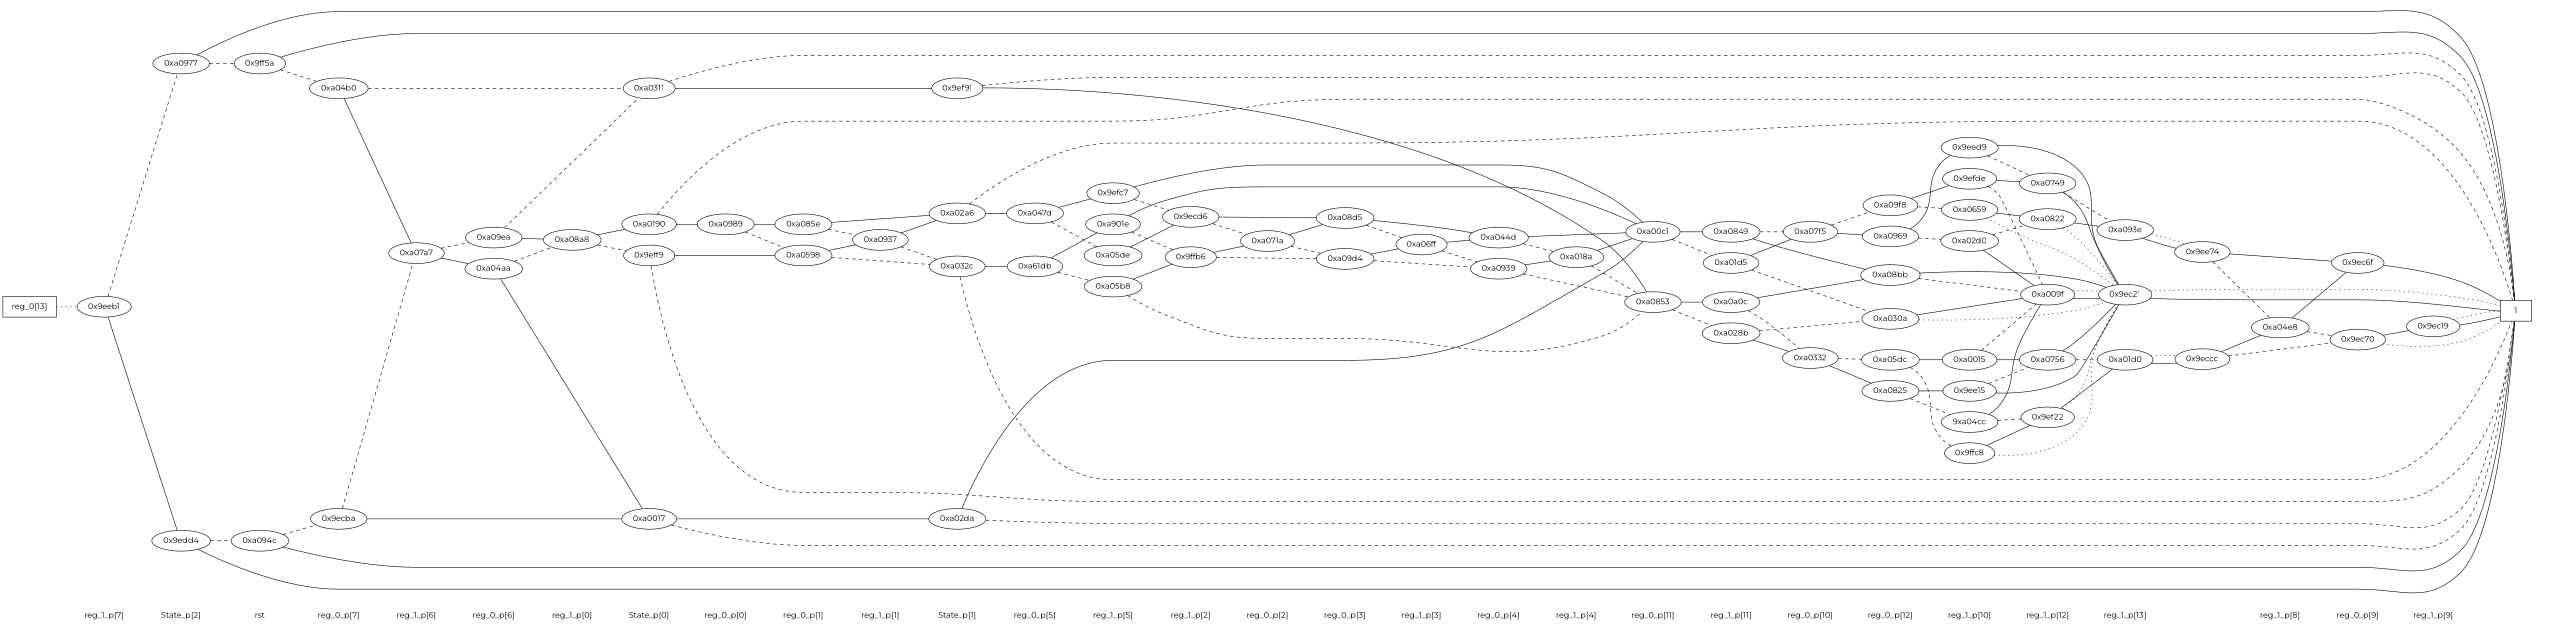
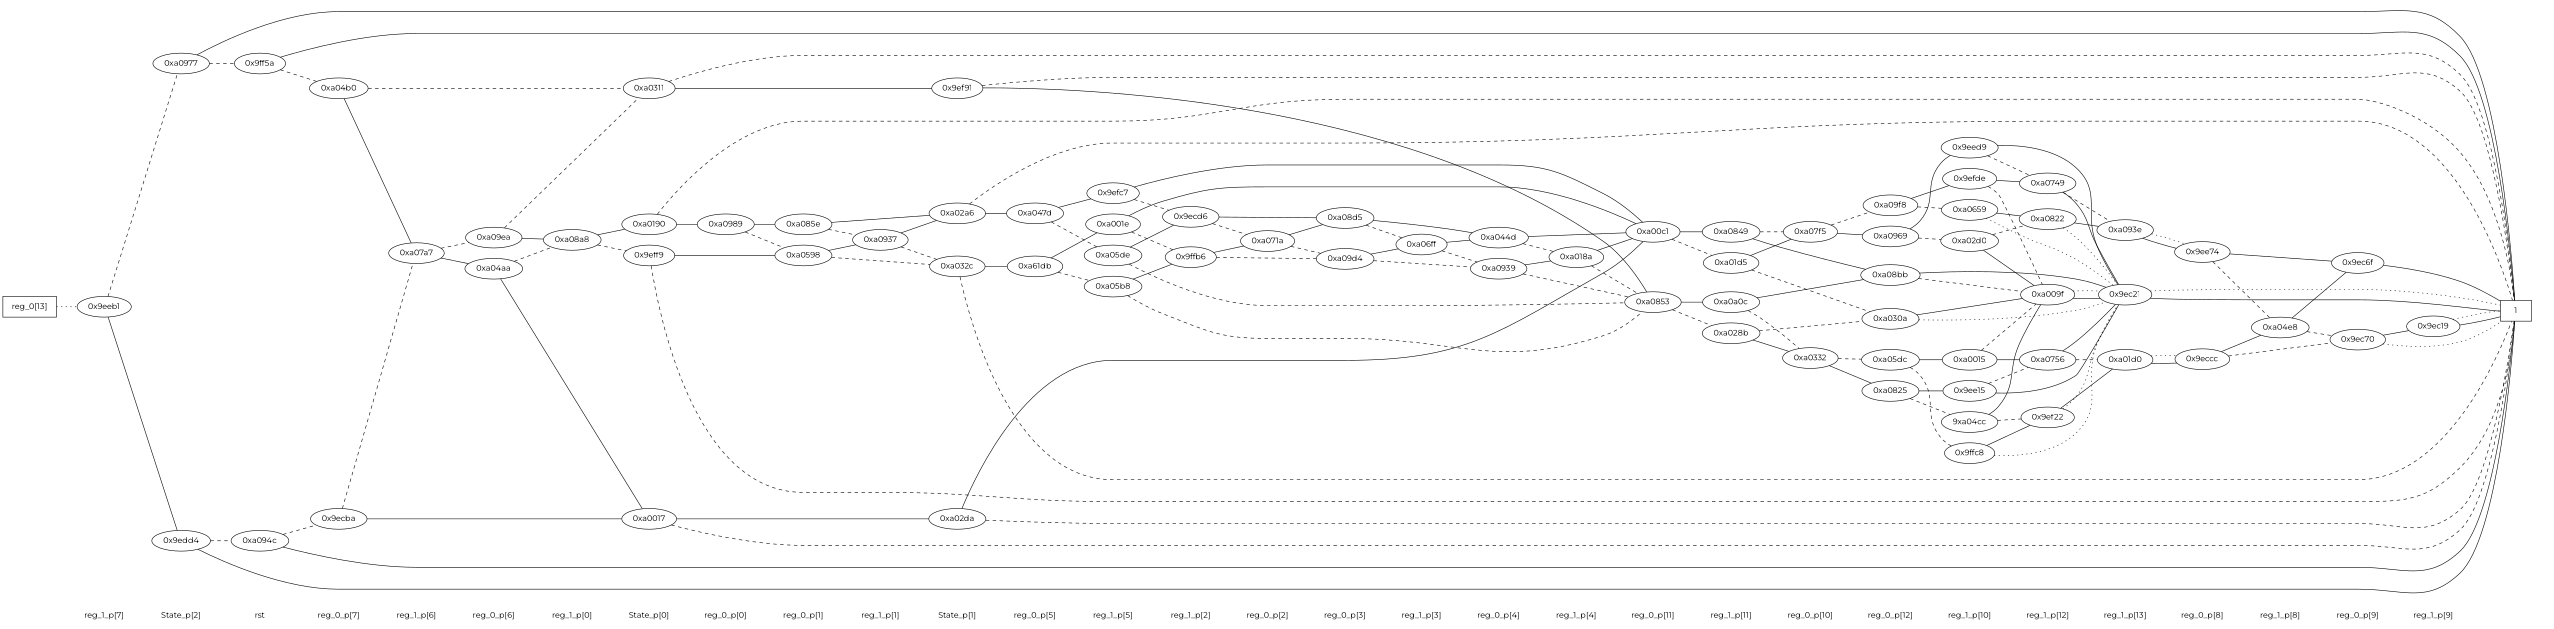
  digraph {
    fontname=Montserrat
    rankdir=LR
    node [fontname=Montserrat]
    edge [dir=none fontname=Montserrat]
    "CONST NODES" [shape=plaintext style=invis]
    " reg_1_p[7] " [shape=plaintext]
    " State_p[2] " [shape=plaintext]
    " rst " [shape=plaintext]
    " reg_0_p[7] " [shape=plaintext]
    " reg_1_p[6] " [shape=plaintext]
    " reg_0_p[6] " [shape=plaintext]
    " reg_1_p[0] " [shape=plaintext]
    " State_p[0] " [shape=plaintext]
    " reg_0_p[0] " [shape=plaintext]
    " reg_0_p[1] " [shape=plaintext]
    " reg_1_p[1] " [shape=plaintext]
    " State_p[1] " [shape=plaintext]
    " reg_0_p[5] " [shape=plaintext]
    " reg_1_p[5] " [shape=plaintext]
    " reg_1_p[2] " [shape=plaintext]
    " reg_0_p[2] " [shape=plaintext]
    " reg_0_p[3] " [shape=plaintext]
    " reg_1_p[3] " [shape=plaintext]
    " reg_0_p[4] " [shape=plaintext]
    " reg_1_p[4] " [shape=plaintext]
    " reg_0_p[11] " [shape=plaintext]
    " reg_1_p[11] " [shape=plaintext]
    " reg_0_p[10] " [shape=plaintext]
    " reg_0_p[12] " [shape=plaintext]
    " reg_1_p[10] " [shape=plaintext]
    " reg_1_p[12] " [shape=plaintext]
    " reg_1_p[13] " [shape=plaintext]
+   " reg_0_p[8] " [shape=plaintext]
    " reg_1_p[8] " [shape=plaintext]
    " reg_0_p[9] " [shape=plaintext]
    " reg_1_p[9] " [shape=plaintext]
    "  reg_0[13]  " [shape=box]
    "0x9eeb1"
    "0xa0977"
    "0x9edd4"
    "0x9ff5a"
    "0xa094c"
    "0xa04b0"
    "0x9ecba"
    "0xa07a7"
    "0xa09ea"
    "0xa04aa"
    "0xa08a8"
    "0xa0311"
    "0xa0017"
    "0xa0190"
    "0x9eff9"
    "0xa0989"
    "0xa085e"
    "0xa0598"
    "0xa0937"
    "0xa032c"
    "0xa02da"
    "0xa02a6"
    "0x9ef91"
    "0xa047d"
    n58 [label="0xa61db"]
    "0x9efc7"
    "0xa05b8"
    "0xa05de"
-   "0xa001e" [label="0xa901e"]
+   "0xa001e"
    "0x9ecd6"
    "0x9ffb6"
    "0xa071a"
    "0xa08d5"
    "0xa09d4"
    "0xa06ff"
    "0xa044d"
    "0xa0939"
    "0xa018a"
    "0xa0853"
    "0xa00c1"
    "0xa0849"
    "0xa01d5"
    "0xa028b"
    "0xa0a0c"
    "0xa0332"
    "0xa07f5"
    "0xa0825"
    "0xa0969"
    "0xa08bb"
    "0xa09f8"
    "0xa030a"
    "0xa05dc"
    n86 [label="9xa04cc"]
    "0xa0015"
    "0xa0659"
    "0x9efde"
    "0xa02d0"
    "0x9eed9"
    "0x9ee15"
    "0x9ffc8"
    "0xa009f"
    "0xa0756"
    "0xa0749"
    "0xa0822"
    "0x9ef22"
    "0x9ec21"
    "0xa01d0"
    "0xa093e"
    "0x9eccc"
    "0x9ee74"
    "0xa04e8"
    "0x9ec70"
    "0x9ec6f"
    "0x9ec19"
    n108 [label=1 shape=box]
    subgraph sub_1 {
      "CONST NODES"
      " reg_1_p[7] "
      " State_p[2] "
      " rst "
      " reg_0_p[7] "
      " reg_1_p[6] "
      " reg_0_p[6] "
      " reg_1_p[0] "
      " State_p[0] "
      " reg_0_p[0] "
      " reg_0_p[1] "
      " reg_1_p[1] "
      " State_p[1] "
      " reg_0_p[5] "
      " reg_1_p[5] "
      " reg_1_p[2] "
      " reg_0_p[2] "
      " reg_0_p[3] "
      " reg_1_p[3] "
      " reg_0_p[4] "
      " reg_1_p[4] "
      " reg_0_p[11] "
      " reg_1_p[11] "
      " reg_0_p[10] "
      " reg_0_p[12] "
      " reg_1_p[10] "
      " reg_1_p[12] "
      " reg_1_p[13] "
+     " reg_0_p[8] "
      " reg_1_p[8] "
      " reg_0_p[9] "
      " reg_1_p[9] "
    }
    subgraph sub_2 {
      rank=same
      "  reg_0[13]  "
    }
    subgraph sub_3 {
      rank=same
      " reg_1_p[7] "
      "0x9eeb1"
    }
    subgraph sub_4 {
      rank=same
      " State_p[2] "
      "0xa0977"
      "0x9edd4"
    }
    subgraph sub_5 {
      rank=same
      " rst "
      "0x9ff5a"
      "0xa094c"
    }
    subgraph sub_6 {
      rank=same
      " reg_0_p[7] "
      "0xa04b0"
      "0x9ecba"
    }
    subgraph sub_7 {
      rank=same
      " reg_1_p[6] "
      "0xa07a7"
    }
    subgraph sub_8 {
      rank=same
      " reg_0_p[6] "
      "0xa09ea"
      "0xa04aa"
    }
    subgraph sub_9 {
      rank=same
      " reg_1_p[0] "
      "0xa08a8"
    }
    subgraph sub_10 {
      rank=same
      " State_p[0] "
      "0xa0311"
      "0xa0017"
      "0xa0190"
      "0x9eff9"
    }
    subgraph sub_11 {
      rank=same
      " reg_0_p[0] "
      "0xa0989"
    }
    subgraph sub_12 {
      rank=same
      " reg_0_p[1] "
      "0xa085e"
      "0xa0598"
    }
    subgraph sub_13 {
      rank=same
      " reg_1_p[1] "
      "0xa0937"
    }
    subgraph sub_14 {
      rank=same
      " State_p[1] "
      "0xa032c"
      "0xa02da"
      "0xa02a6"
      "0x9ef91"
    }
    subgraph sub_15 {
      rank=same
      " reg_0_p[5] "
      "0xa047d"
      n58
    }
    subgraph sub_16 {
      rank=same
      " reg_1_p[5] "
      "0x9efc7"
      "0xa05b8"
      "0xa05de"
      "0xa001e"
    }
    subgraph sub_17 {
      rank=same
      " reg_1_p[2] "
      "0x9ecd6"
      "0x9ffb6"
    }
    subgraph sub_18 {
      rank=same
      " reg_0_p[2] "
      "0xa071a"
    }
    subgraph sub_19 {
      rank=same
      " reg_0_p[3] "
      "0xa08d5"
      "0xa09d4"
    }
    subgraph sub_20 {
      rank=same
      " reg_1_p[3] "
      "0xa06ff"
    }
    subgraph sub_21 {
      rank=same
      " reg_0_p[4] "
      "0xa044d"
      "0xa0939"
    }
    subgraph sub_22 {
      rank=same
      " reg_1_p[4] "
      "0xa018a"
    }
    subgraph sub_23 {
      rank=same
      " reg_0_p[11] "
      "0xa0853"
      "0xa00c1"
    }
    subgraph sub_24 {
      rank=same
      " reg_1_p[11] "
      "0xa0849"
      "0xa01d5"
      "0xa028b"
      "0xa0a0c"
    }
    subgraph sub_25 {
      rank=same
      " reg_0_p[10] "
      "0xa0332"
      "0xa07f5"
    }
    subgraph sub_26 {
      rank=same
      " reg_0_p[12] "
      "0xa0825"
      "0xa0969"
      "0xa08bb"
      "0xa09f8"
      "0xa030a"
      "0xa05dc"
    }
    subgraph sub_27 {
      rank=same
      " reg_1_p[10] "
      n86
      "0xa0015"
      "0xa0659"
      "0x9efde"
      "0xa02d0"
      "0x9eed9"
      "0x9ee15"
      "0x9ffc8"
    }
    subgraph sub_28 {
      rank=same
      " reg_1_p[12] "
      "0xa009f"
      "0xa0756"
      "0xa0749"
      "0xa0822"
      "0x9ef22"
    }
    subgraph sub_29 {
      rank=same
      " reg_1_p[13] "
      "0x9ec21"
      "0xa01d0"
      "0xa093e"
    }
    subgraph sub_30 {
      rank=same
+     " reg_0_p[8] "
      "0x9eccc"
      "0x9ee74"
    }
    subgraph sub_31 {
      rank=same
      " reg_1_p[8] "
      "0xa04e8"
    }
    subgraph sub_32 {
      rank=same
      " reg_0_p[9] "
      "0x9ec70"
      "0x9ec6f"
    }
    subgraph sub_33 {
      rank=same
      " reg_1_p[9] "
      "0x9ec19"
    }
    subgraph sub_34 {
      rank=same
      "CONST NODES"
      subgraph sub_35 {
        rank=same
        n108
      }
    }
    " reg_1_p[7] " -> " State_p[2] " [style=invis]
    " State_p[2] " -> " rst " [style=invis]
    " rst " -> " reg_0_p[7] " [style=invis]
    " reg_0_p[7] " -> " reg_1_p[6] " [style=invis]
    " reg_1_p[6] " -> " reg_0_p[6] " [style=invis]
    " reg_0_p[6] " -> " reg_1_p[0] " [style=invis]
    " reg_1_p[0] " -> " State_p[0] " [style=invis]
    " State_p[0] " -> " reg_0_p[0] " [style=invis]
    " reg_0_p[0] " -> " reg_0_p[1] " [style=invis]
    " reg_0_p[1] " -> " reg_1_p[1] " [style=invis]
    " reg_1_p[1] " -> " State_p[1] " [style=invis]
    " State_p[1] " -> " reg_0_p[5] " [style=invis]
    " reg_0_p[5] " -> " reg_1_p[5] " [style=invis]
    " reg_1_p[5] " -> " reg_1_p[2] " [style=invis]
    " reg_1_p[2] " -> " reg_0_p[2] " [style=invis]
    " reg_0_p[2] " -> " reg_0_p[3] " [style=invis]
    " reg_0_p[3] " -> " reg_1_p[3] " [style=invis]
    " reg_1_p[3] " -> " reg_0_p[4] " [style=invis]
    " reg_0_p[4] " -> " reg_1_p[4] " [style=invis]
    " reg_1_p[4] " -> " reg_0_p[11] " [style=invis]
    " reg_0_p[11] " -> " reg_1_p[11] " [style=invis]
    " reg_1_p[11] " -> " reg_0_p[10] " [style=invis]
    " reg_0_p[10] " -> " reg_0_p[12] " [style=invis]
    " reg_0_p[12] " -> " reg_1_p[10] " [style=invis]
    " reg_1_p[10] " -> " reg_1_p[12] " [style=invis]
    " reg_1_p[12] " -> " reg_1_p[13] " [style=invis]
+   " reg_1_p[13] " -> " reg_0_p[8] " [style=invis]
+   " reg_0_p[8] " -> " reg_1_p[8] " [style=invis]
    " reg_1_p[8] " -> " reg_0_p[9] " [style=invis]
    " reg_0_p[9] " -> " reg_1_p[9] " [style=invis]
    " reg_1_p[9] " -> "CONST NODES" [style=invis]
    "  reg_0[13]  " -> "0x9eeb1" [style=dotted]
    "0x9eeb1" -> "0xa0977" [style=dashed]
    "0x9eeb1" -> "0x9edd4"
    "0xa0977" -> "0x9ff5a" [style=dashed]
    "0xa0977" -> n108
    "0x9edd4" -> "0xa094c" [style=dashed]
    "0x9edd4" -> n108
    "0x9ff5a" -> "0xa04b0" [style=dashed]
    "0x9ff5a" -> n108
    "0xa094c" -> "0x9ecba" [style=dashed]
    "0xa094c" -> n108
    "0xa04b0" -> "0xa07a7"
    "0xa04b0" -> "0xa0311" [style=dashed]
    "0x9ecba" -> "0xa07a7" [style=dashed]
    "0x9ecba" -> "0xa0017"
    "0xa07a7" -> "0xa09ea" [style=dashed]
    "0xa07a7" -> "0xa04aa"
    "0xa09ea" -> "0xa08a8"
    "0xa09ea" -> "0xa0311" [style=dashed]
    "0xa04aa" -> "0xa08a8" [style=dashed]
    "0xa04aa" -> "0xa0017"
    "0xa08a8" -> "0xa0190"
    "0xa08a8" -> "0x9eff9" [style=dashed]
    "0xa0311" -> "0x9ef91"
    "0xa0311" -> n108 [style=dashed]
    "0xa0017" -> "0xa02da"
    "0xa0017" -> n108 [style=dashed]
    "0xa0190" -> "0xa0989"
    "0xa0190" -> n108 [style=dashed]
    "0x9eff9" -> "0xa0598"
    "0x9eff9" -> n108 [style=dashed]
    "0xa0989" -> "0xa085e"
    "0xa0989" -> "0xa0598" [style=dashed]
    "0xa085e" -> "0xa0937" [style=dashed]
    "0xa085e" -> "0xa02a6"
    "0xa0598" -> "0xa0937"
    "0xa0598" -> "0xa032c" [style=dashed]
    "0xa0937" -> "0xa032c" [style=dashed]
    "0xa0937" -> "0xa02a6"
    "0xa032c" -> n58
    "0xa032c" -> n108 [style=dashed]
    "0xa02da" -> "0xa00c1"
    "0xa02da" -> n108 [style=dashed]
    "0xa02a6" -> "0xa047d"
    "0xa02a6" -> n108 [style=dashed]
    "0x9ef91" -> "0xa0853"
    "0x9ef91" -> n108 [style=dashed]
    "0xa047d" -> "0x9efc7"
    "0xa047d" -> "0xa05de" [style=dashed]
    n58 -> "0xa05b8" [style=dashed]
    n58 -> "0xa001e"
    "0x9efc7" -> "0x9ecd6" [style=dashed]
    "0x9efc7" -> "0xa00c1"
    "0xa05b8" -> "0x9ffb6"
    "0xa05b8" -> "0xa0853" [style=dashed]
    "0xa05de" -> "0x9ecd6"
+   "0xa05de" -> "0xa0853" [style=dashed]
    "0xa001e" -> "0x9ffb6" [style=dashed]
    "0xa001e" -> "0xa00c1"
    "0x9ecd6" -> "0xa071a" [style=dashed]
    "0x9ecd6" -> "0xa08d5"
    "0x9ffb6" -> "0xa071a"
    "0x9ffb6" -> "0xa09d4" [style=dashed]
    "0xa071a" -> "0xa08d5"
    "0xa071a" -> "0xa09d4" [style=dashed]
    "0xa08d5" -> "0xa06ff" [style=dashed]
    "0xa08d5" -> "0xa044d"
    "0xa09d4" -> "0xa06ff"
    "0xa09d4" -> "0xa0939" [style=dashed]
    "0xa06ff" -> "0xa044d"
    "0xa06ff" -> "0xa0939" [style=dashed]
    "0xa044d" -> "0xa018a" [style=dashed]
    "0xa044d" -> "0xa00c1"
    "0xa0939" -> "0xa018a"
    "0xa0939" -> "0xa0853" [style=dashed]
    "0xa018a" -> "0xa0853" [style=dashed]
    "0xa018a" -> "0xa00c1"
    "0xa0853" -> "0xa028b" [style=dashed]
    "0xa0853" -> "0xa0a0c"
    "0xa00c1" -> "0xa0849"
    "0xa00c1" -> "0xa01d5" [style=dashed]
    "0xa0849" -> "0xa07f5" [style=dashed]
    "0xa0849" -> "0xa08bb"
    "0xa01d5" -> "0xa07f5"
    "0xa01d5" -> "0xa030a" [style=dashed]
    "0xa028b" -> "0xa0332"
    "0xa028b" -> "0xa030a" [style=dashed]
    "0xa0a0c" -> "0xa0332" [style=dashed]
    "0xa0a0c" -> "0xa08bb"
    "0xa0332" -> "0xa0825"
    "0xa0332" -> "0xa05dc" [style=dashed]
    "0xa07f5" -> "0xa0969"
    "0xa07f5" -> "0xa09f8" [style=dashed]
    "0xa0825" -> n86 [style=dashed]
    "0xa0825" -> "0x9ee15"
    "0xa0969" -> "0xa02d0" [style=dashed]
    "0xa0969" -> "0x9eed9"
    "0xa08bb" -> "0xa009f" [style=dashed]
    "0xa08bb" -> "0x9ec21"
    "0xa09f8" -> "0xa0659" [style=dashed]
    "0xa09f8" -> "0x9efde"
    "0xa030a" -> "0xa009f"
    "0xa030a" -> "0x9ec21" [style=dotted]
    "0xa05dc" -> "0xa0015"
    "0xa05dc" -> "0x9ffc8" [style=dashed]
    n86 -> "0xa009f"
    n86 -> "0x9ef22" [style=dashed]
    "0xa0015" -> "0xa009f" [style=dashed]
    "0xa0015" -> "0xa0756"
    "0xa0659" -> "0xa0822"
    "0xa0659" -> "0x9ec21" [style=dotted]
    "0x9efde" -> "0xa009f" [style=dashed]
    "0x9efde" -> "0xa0749"
    "0xa02d0" -> "0xa009f"
    "0xa02d0" -> "0xa0822" [style=dashed]
    "0x9eed9" -> "0xa0749" [style=dashed]
    "0x9eed9" -> "0x9ec21"
    "0x9ee15" -> "0xa0756" [style=dashed]
    "0x9ee15" -> "0x9ec21"
    "0x9ffc8" -> "0x9ef22"
    "0x9ffc8" -> "0x9ec21" [style=dotted]
    "0xa009f" -> "0x9ec21"
    "0xa009f" -> "0x9ec21" [style=dotted]
    "0xa0756" -> "0x9ec21"
    "0xa0756" -> "0xa01d0" [style=dashed]
    "0xa0749" -> "0x9ec21"
    "0xa0749" -> "0xa093e" [style=dashed]
    "0xa0822" -> "0x9ec21" [style=dotted]
    "0xa0822" -> "0xa093e"
    "0x9ef22" -> "0x9ec21" [style=dotted]
    "0x9ef22" -> "0xa01d0"
    "0x9ec21" -> n108
    "0x9ec21" -> n108 [style=dotted]
    "0xa01d0" -> "0x9eccc"
    "0xa01d0" -> "0x9eccc" [style=dotted]
    "0xa093e" -> "0x9ee74"
    "0xa093e" -> "0x9ee74" [style=dotted]
    "0x9eccc" -> "0xa04e8"
    "0x9eccc" -> "0x9ec70" [style=dashed]
    "0x9ee74" -> "0xa04e8" [style=dashed]
    "0x9ee74" -> "0x9ec6f"
    "0xa04e8" -> "0x9ec70" [style=dashed]
    "0xa04e8" -> "0x9ec6f"
    "0x9ec70" -> "0x9ec19"
    "0x9ec70" -> n108 [style=dotted]
    "0x9ec6f" -> n108
    "0x9ec19" -> n108
    "0x9ec19" -> n108 [style=dotted]
  }
